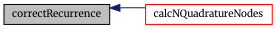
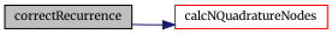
  digraph {
    rankdir=LR
    fontname=Merriweather
    node [fontname=Merriweather fontsize=10 shape=record]
    n1 [color=black fillcolor=grey75 fontcolor=black height=0.2 label=correctRecurrence style=filled width=0.4]
    n2 [color=red height=0.2 label=calcNQuadratureNodes width=0.4]
-   n2 -> n1 [color=midnightblue fontname=Merriweather fontsize=10 labelfontname=Helvetica labelfontsize=10 style=solid]
+   n1 -> n2 [color=midnightblue fontname=Merriweather fontsize=10 labelfontname=Helvetica labelfontsize=10 style=solid]
  }
